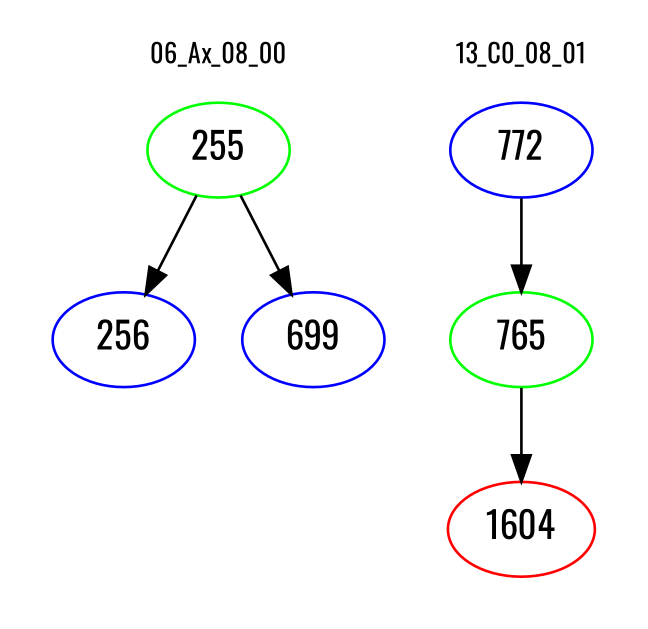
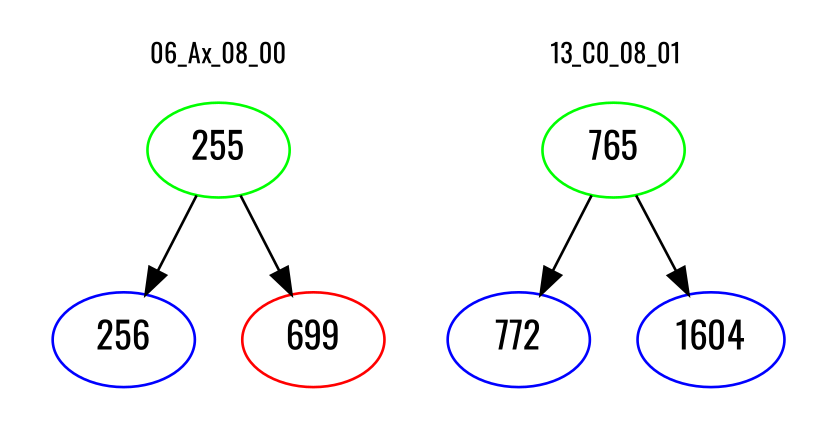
  digraph {
    fontname=Oswald
    node [color=blue fontname=Oswald]
    edge [color=black fontname=Oswald]
    n1 [label=256]
    n2 [color=green label=255]
-   n3 [label=699]
+   n3 [color=red label=699]
    n4 [label=772]
    n5 [color=green label=765]
-   n6 [color=red label=1604]
+   n6 [label=1604]
    subgraph cluster_1 {
      color=white
      fontsize=10
      label="06_Ax_08_00"
      n1
      n2
      n3
    }
    subgraph cluster_2 {
      color=white
      fontsize=10
      label="13_C0_08_01"
      n4
      n5
      n6
    }
    n2 -> n1
    n2 -> n3
-   n4 -> n5
+   n5 -> n4
    n5 -> n6
  }
